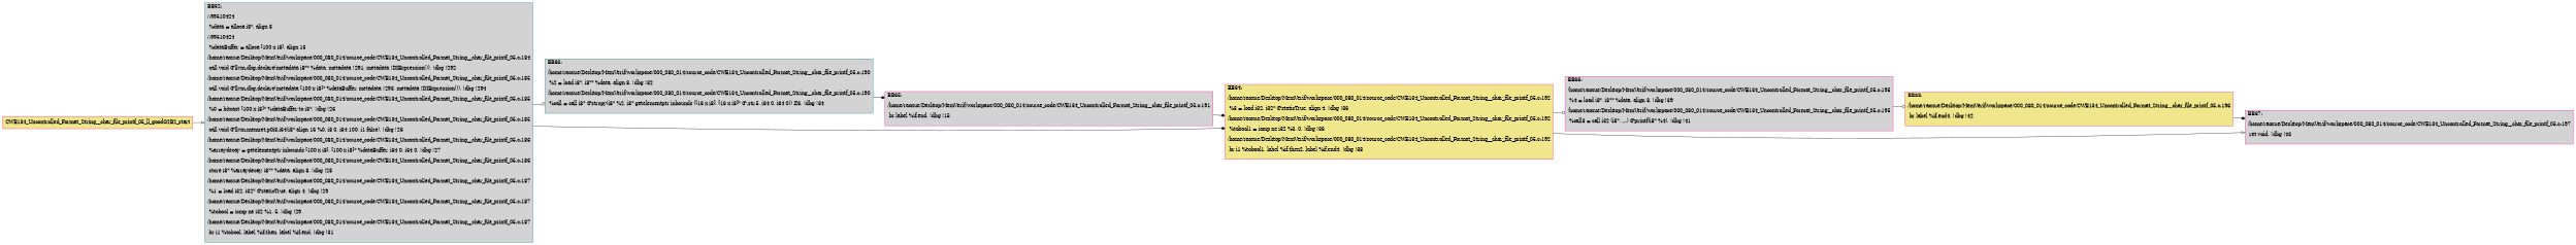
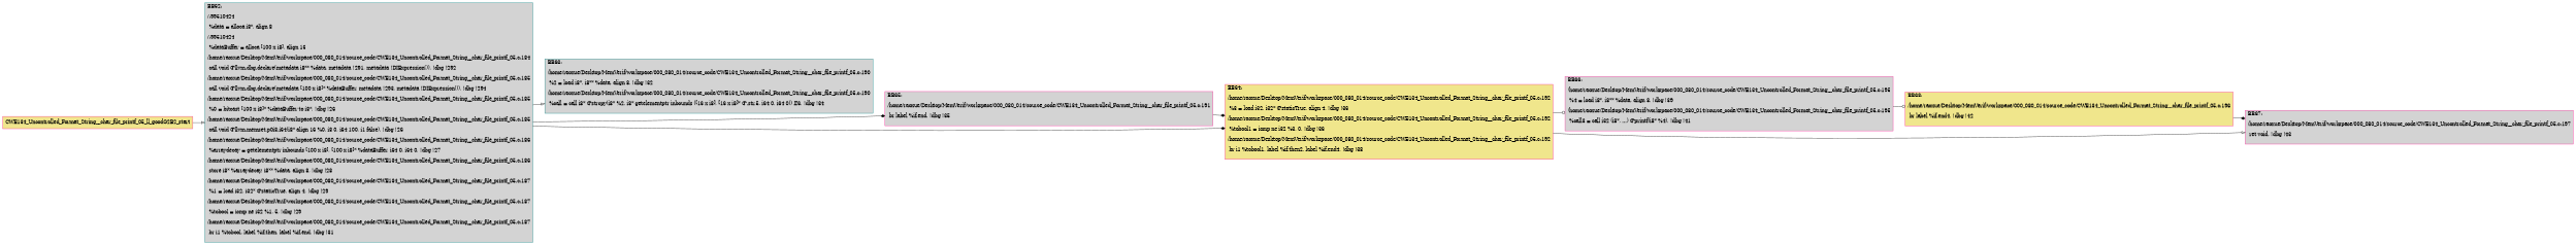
  digraph {
    rankdir=LR
    node [color=deeppink fillcolor=lightgrey shape=record style=filled]
    edge [arrowhead=diamond]
    n1 [fillcolor=khaki label="{CWE134_Uncontrolled_Format_String__char_file_printf_05_ll_goodG2B2_start}"]
    n2 [color=teal label="{BB62:\l\l/:99510424\l\n  %data = alloca i8*, align 8\l\n/:99510424\l\n  %dataBuffer = alloca [100 x i8], align 16\l\n/home/raoxue/Desktop/MemVerif/workspace/000_080_014/source_code/CWE134_Uncontrolled_Format_String__char_file_printf_05.c:184\l\n  call void @llvm.dbg.declare(metadata i8** %data, metadata !291, metadata !DIExpression()), !dbg !292\l\n/home/raoxue/Desktop/MemVerif/workspace/000_080_014/source_code/CWE134_Uncontrolled_Format_String__char_file_printf_05.c:185\l\n  call void @llvm.dbg.declare(metadata [100 x i8]* %dataBuffer, metadata !293, metadata !DIExpression()), !dbg !294\l\n/home/raoxue/Desktop/MemVerif/workspace/000_080_014/source_code/CWE134_Uncontrolled_Format_String__char_file_printf_05.c:185\l\n  %0 = bitcast [100 x i8]* %dataBuffer to i8*, !dbg !26\l\n/home/raoxue/Desktop/MemVerif/workspace/000_080_014/source_code/CWE134_Uncontrolled_Format_String__char_file_printf_05.c:185\l\n  call void @llvm.memset.p0i8.i64(i8* align 16 %0, i8 0, i64 100, i1 false), !dbg !26\l\n/home/raoxue/Desktop/MemVerif/workspace/000_080_014/source_code/CWE134_Uncontrolled_Format_String__char_file_printf_05.c:186\l\n  %arraydecay = getelementptr inbounds [100 x i8], [100 x i8]* %dataBuffer, i64 0, i64 0, !dbg !27\l\n/home/raoxue/Desktop/MemVerif/workspace/000_080_014/source_code/CWE134_Uncontrolled_Format_String__char_file_printf_05.c:186\l\n  store i8* %arraydecay, i8** %data, align 8, !dbg !28\l\n/home/raoxue/Desktop/MemVerif/workspace/000_080_014/source_code/CWE134_Uncontrolled_Format_String__char_file_printf_05.c:187\l\n  %1 = load i32, i32* @staticTrue, align 4, !dbg !29\l\n/home/raoxue/Desktop/MemVerif/workspace/000_080_014/source_code/CWE134_Uncontrolled_Format_String__char_file_printf_05.c:187\l\n  %tobool = icmp ne i32 %1, 5, !dbg !29\l\n/home/raoxue/Desktop/MemVerif/workspace/000_080_014/source_code/CWE134_Uncontrolled_Format_String__char_file_printf_05.c:187\l\n  br i1 %tobool, label %if.then, label %if.end, !dbg !31\l\n}"]
    n3 [color=teal label="{BB63:\l\l/home/raoxue/Desktop/MemVerif/workspace/000_080_014/source_code/CWE134_Uncontrolled_Format_String__char_file_printf_05.c:190\l\n  %2 = load i8*, i8** %data, align 8, !dbg !32\l\n/home/raoxue/Desktop/MemVerif/workspace/000_080_014/source_code/CWE134_Uncontrolled_Format_String__char_file_printf_05.c:190\l\n  %call = call i8* @strcpy(i8* %2, i8* getelementptr inbounds ([16 x i8], [16 x i8]* @.str.5, i64 0, i64 0)) #6, !dbg !34\l\n}"]
    n4 [fillcolor=khaki label="{BB64:\l\l/home/raoxue/Desktop/MemVerif/workspace/000_080_014/source_code/CWE134_Uncontrolled_Format_String__char_file_printf_05.c:192\l\n  %3 = load i32, i32* @staticTrue, align 4, !dbg !36\l\n/home/raoxue/Desktop/MemVerif/workspace/000_080_014/source_code/CWE134_Uncontrolled_Format_String__char_file_printf_05.c:192\l\n  %tobool1 = icmp ne i32 %3, 0, !dbg !36\l\n/home/raoxue/Desktop/MemVerif/workspace/000_080_014/source_code/CWE134_Uncontrolled_Format_String__char_file_printf_05.c:192\l\n  br i1 %tobool1, label %if.then2, label %if.end4, !dbg !38\l\n}"]
-   n5 [label="{BB65:\l\l/home/raoxue/Desktop/MemVerif/workspace/000_080_014/source_code/CWE134_Uncontrolled_Format_String__char_file_printf_05.c:191\l\n  br label %if.end, !dbg !15\l\n}"]
+   n5 [label="{BB65:\l\l/home/raoxue/Desktop/MemVerif/workspace/000_080_014/source_code/CWE134_Uncontrolled_Format_String__char_file_printf_05.c:191\l\n  br label %if.end, !dbg !35\l\n}"]
    n6 [label="{BB66:\l\l/home/raoxue/Desktop/MemVerif/workspace/000_080_014/source_code/CWE134_Uncontrolled_Format_String__char_file_printf_05.c:195\l\n  %4 = load i8*, i8** %data, align 8, !dbg !39\l\n/home/raoxue/Desktop/MemVerif/workspace/000_080_014/source_code/CWE134_Uncontrolled_Format_String__char_file_printf_05.c:195\l\n  %call3 = call i32 (i8*, ...) @printf(i8* %4), !dbg !41\l\n}"]
    n7 [label="{BB67:\l\l/home/raoxue/Desktop/MemVerif/workspace/000_080_014/source_code/CWE134_Uncontrolled_Format_String__char_file_printf_05.c:197\l\n  ret void, !dbg !43\l\n}"]
    n8 [fillcolor=khaki label="{BB68:\l\l/home/raoxue/Desktop/MemVerif/workspace/000_080_014/source_code/CWE134_Uncontrolled_Format_String__char_file_printf_05.c:196\l\n  br label %if.end4, !dbg !42\l\n}"]
    n1 -> n2 [arrowhead=onormal]
-   n2 -> n3 [arrowhead=odot]
+   n2 -> n3 [arrowhead=onormal]
    n2 -> n4
-   n3 -> n5
+   n2 -> n5
    n4 -> n6 [arrowhead=odot]
    n4 -> n7 [arrowhead=onormal]
    n5 -> n4
    n6 -> n8 [arrowhead=odot]
    n8 -> n7
  }
